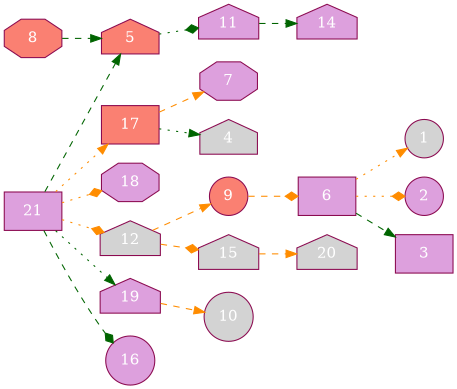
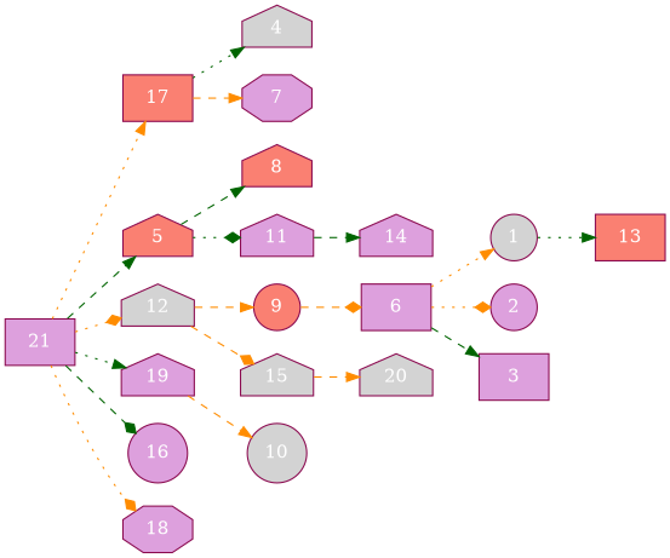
  digraph {
    rankdir=LR
    node [color=deeppink4 fillcolor=plum fontcolor=white shape=house style=filled]
    edge [arrowhead=normal color=darkorange style=dashed]
    6 [shape=box]
    1 [fillcolor=lightgrey shape=circle]
    2 [shape=circle]
    3 [shape=box]
+   13 [fillcolor=salmon shape=box]
    17 [fillcolor=salmon shape=box]
    4 [fillcolor=lightgrey]
    7 [shape=octagon]
    21 [shape=box]
    5 [fillcolor=salmon]
    12 [fillcolor=lightgrey]
    19
    16 [shape=circle]
    18 [shape=octagon]
-   8 [fillcolor=salmon shape=octagon]
+   8 [fillcolor=salmon]
    11
    9 [fillcolor=salmon shape=circle]
    15 [fillcolor=lightgrey]
    10 [fillcolor=lightgrey shape=circle]
    14
    20 [fillcolor=lightgrey]
    6 -> 1 [style=dotted]
    6 -> 2 [arrowhead=diamond style=dotted]
    6 -> 3 [color=darkgreen]
+   1 -> 13 [color=darkgreen style=dotted]
    17 -> 4 [color=darkgreen style=dotted]
    17 -> 7
    21 -> 17 [style=dotted]
    21 -> 5 [color=darkgreen]
    21 -> 12 [arrowhead=diamond style=dotted]
    21 -> 19 [color=darkgreen style=dotted]
    21 -> 16 [arrowhead=diamond color=darkgreen]
    21 -> 18 [arrowhead=diamond style=dotted]
-   8 -> 5 [color=darkgreen]
+   5 -> 8 [color=darkgreen]
    5 -> 11 [arrowhead=diamond color=darkgreen style=dotted]
    12 -> 9
    12 -> 15 [arrowhead=diamond]
    19 -> 10
    11 -> 14 [color=darkgreen]
    9 -> 6 [arrowhead=diamond]
    15 -> 20
  }
